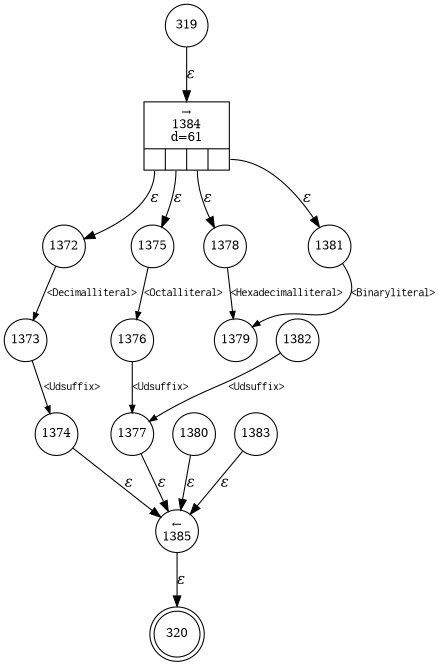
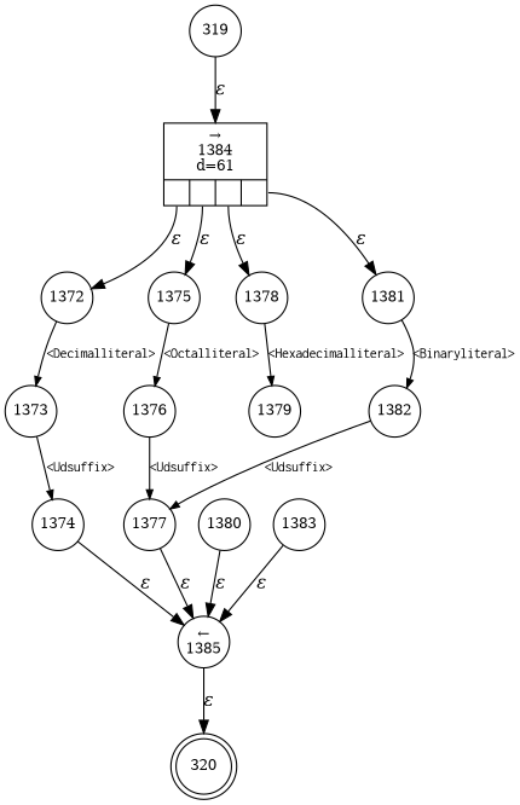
  digraph {
    rankdir=TB
    node [fixedsize=true fontsize=11 shape=circle peripheries=1]
    edge [fontname="Times-Italic"]
    n1 [label=320 shape=doublecircle width=.6 peripheries=""]
    n2 [label=1376 width=.55]
    n3 [label=1377 width=.55]
    n4 [label="&larr;\n1385" width=.55]
    n5 [label=1378 width=.55]
    n6 [label=1379 width=.55]
    n7 [label=1380 width=.55]
    n8 [label=1381 width=.55]
    n9 [label=1382 width=.55]
    n10 [label=1383 width=.55]
    n11 [fixedsize=false label="{&rarr;\n1384\nd=61|{<p0>|<p1>|<p2>|<p3>}}" shape=record]
    n12 [label=1372 width=.55]
    n13 [label=1375 width=.55]
    n14 [label=1373 width=.55]
    n15 [label=1374 width=.55]
    n16 [label=319 width=.55]
    n2 -> n3 [arrowhead=normal arrowsize=.7 fontname=Courier fontsize=11 label="<Udsuffix>"]
    n3 -> n4 [label="&epsilon;"]
    n4 -> n1 [label="&epsilon;"]
    n5 -> n6 [arrowhead=normal arrowsize=.7 fontname=Courier fontsize=11 label="<Hexadecimalliteral>"]
    n7 -> n4 [label="&epsilon;"]
-   n8 -> n6 [arrowhead=normal arrowsize=.7 fontname=Courier fontsize=11 label="<Binaryliteral>"]
+   n8 -> n9 [arrowhead=normal arrowsize=.7 fontname=Courier fontsize=11 label="<Binaryliteral>"]
    n9 -> n3 [arrowhead=normal arrowsize=.7 fontname=Courier fontsize=11 label="<Udsuffix>"]
    n10 -> n4 [label="&epsilon;"]
    n11 -> n5 [label="&epsilon;" tailport=p2]
    n11 -> n8 [label="&epsilon;" tailport=p3]
    n11 -> n12 [label="&epsilon;" tailport=p0]
    n11 -> n13 [label="&epsilon;" tailport=p1]
    n12 -> n14 [arrowhead=normal arrowsize=.7 fontname=Courier fontsize=11 label="<Decimalliteral>"]
    n13 -> n2 [arrowhead=normal arrowsize=.7 fontname=Courier fontsize=11 label="<Octalliteral>"]
    n14 -> n15 [arrowhead=normal arrowsize=.7 fontname=Courier fontsize=11 label="<Udsuffix>"]
    n15 -> n4 [label="&epsilon;"]
    n16 -> n11 [label="&epsilon;"]
  }
